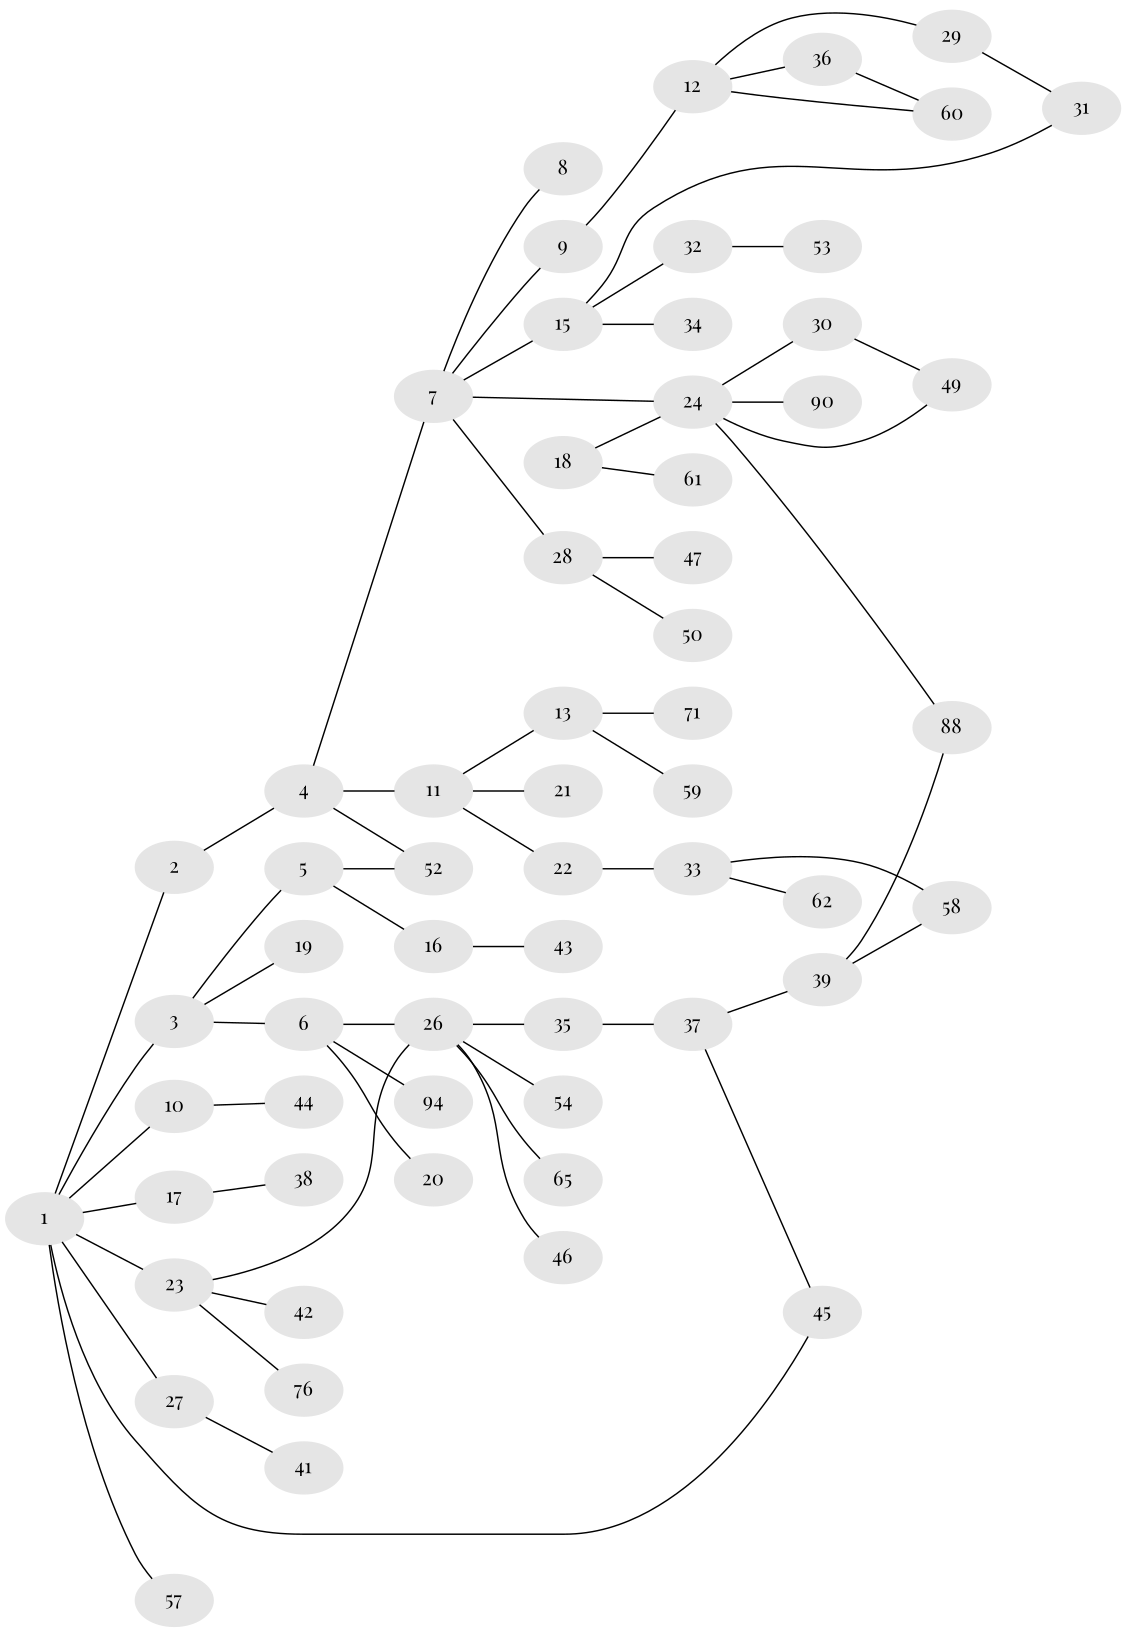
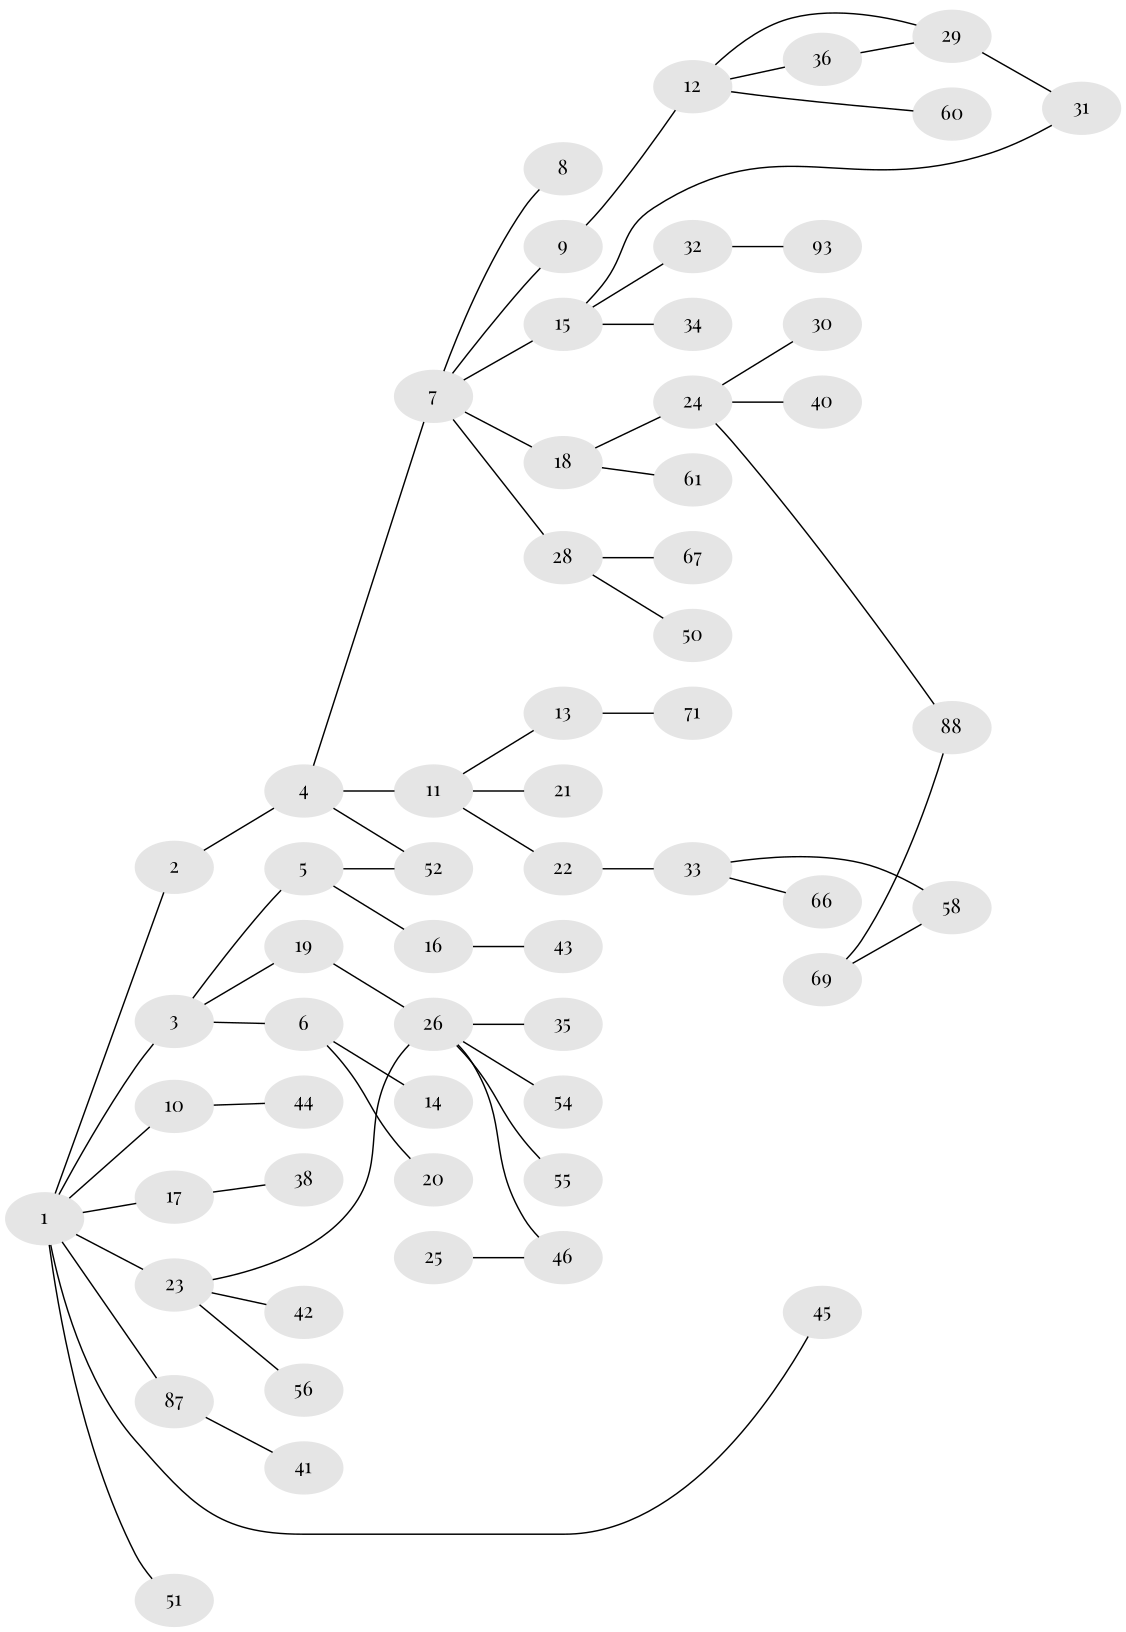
  graph {
    fontname="Playfair Display"
    rankdir=LR
    node [color=gray90 fontname="Playfair Display" style=filled]
    edge [fontname="Playfair Display"]
    1
    2
    3
    10
    17
    23
-   27
+   27 [label=87]
    45
-   57
+   57 [label=51]
    4
    5
    6
    19
    44
    38
    26
    42
-   56 [label=76]
+   56
+   25
    46
    41
    7
    11
    52
    16
-   14 [label=94]
+   14
    20
    8
    9
    15
    18
    28
    13
    21
    22
    43
    35
    54
-   55 [label=65]
+   55
    12
    31
    32
    34
    24
    61
-   47
+   47 [label=67]
    50
    29
    36
    60
    n51 [label=71]
-   59
    33
-   53
+   53 [label=93]
    30
-   40 [label=90]
+   40
    n57 [label=88]
-   49
    58
-   62
-   37
-   39
+   62 [label=66]
+   39 [label=69]
    1 -- 2
    1 -- 3
    1 -- 10
    1 -- 17
    1 -- 23
    1 -- 27
    1 -- 45
    1 -- 57
    2 -- 4
    3 -- 5
    3 -- 6
    3 -- 19
    10 -- 44
    17 -- 38
    23 -- 26
    23 -- 42
    23 -- 56
    27 -- 41
    4 -- 7
    4 -- 11
    4 -- 52
    5 -- 52
    5 -- 16
-   6 -- 26
+   19 -- 26
    6 -- 14
    6 -- 20
    26 -- 46
    26 -- 35
    26 -- 54
    26 -- 55
+   25 -- 46
    7 -- 8
    7 -- 9
    7 -- 15
-   7 -- 24
+   7 -- 18
    7 -- 28
    11 -- 13
    11 -- 21
    11 -- 22
    16 -- 43
    9 -- 12
    15 -- 31
    15 -- 32
    15 -- 34
    18 -- 24
    18 -- 61
    28 -- 47
    28 -- 50
    13 -- n51
-   13 -- 59
    22 -- 33
-   35 -- 37
    12 -- 29
    12 -- 36
    12 -- 60
    32 -- 53
    24 -- 30
    24 -- 40
    24 -- n57
-   24 -- 49
    29 -- 31
-   36 -- 60
+   36 -- 29
    33 -- 58
    33 -- 62
-   30 -- 49
-   37 -- 45
-   37 -- 39
    39 -- n57
    39 -- 58
  }
